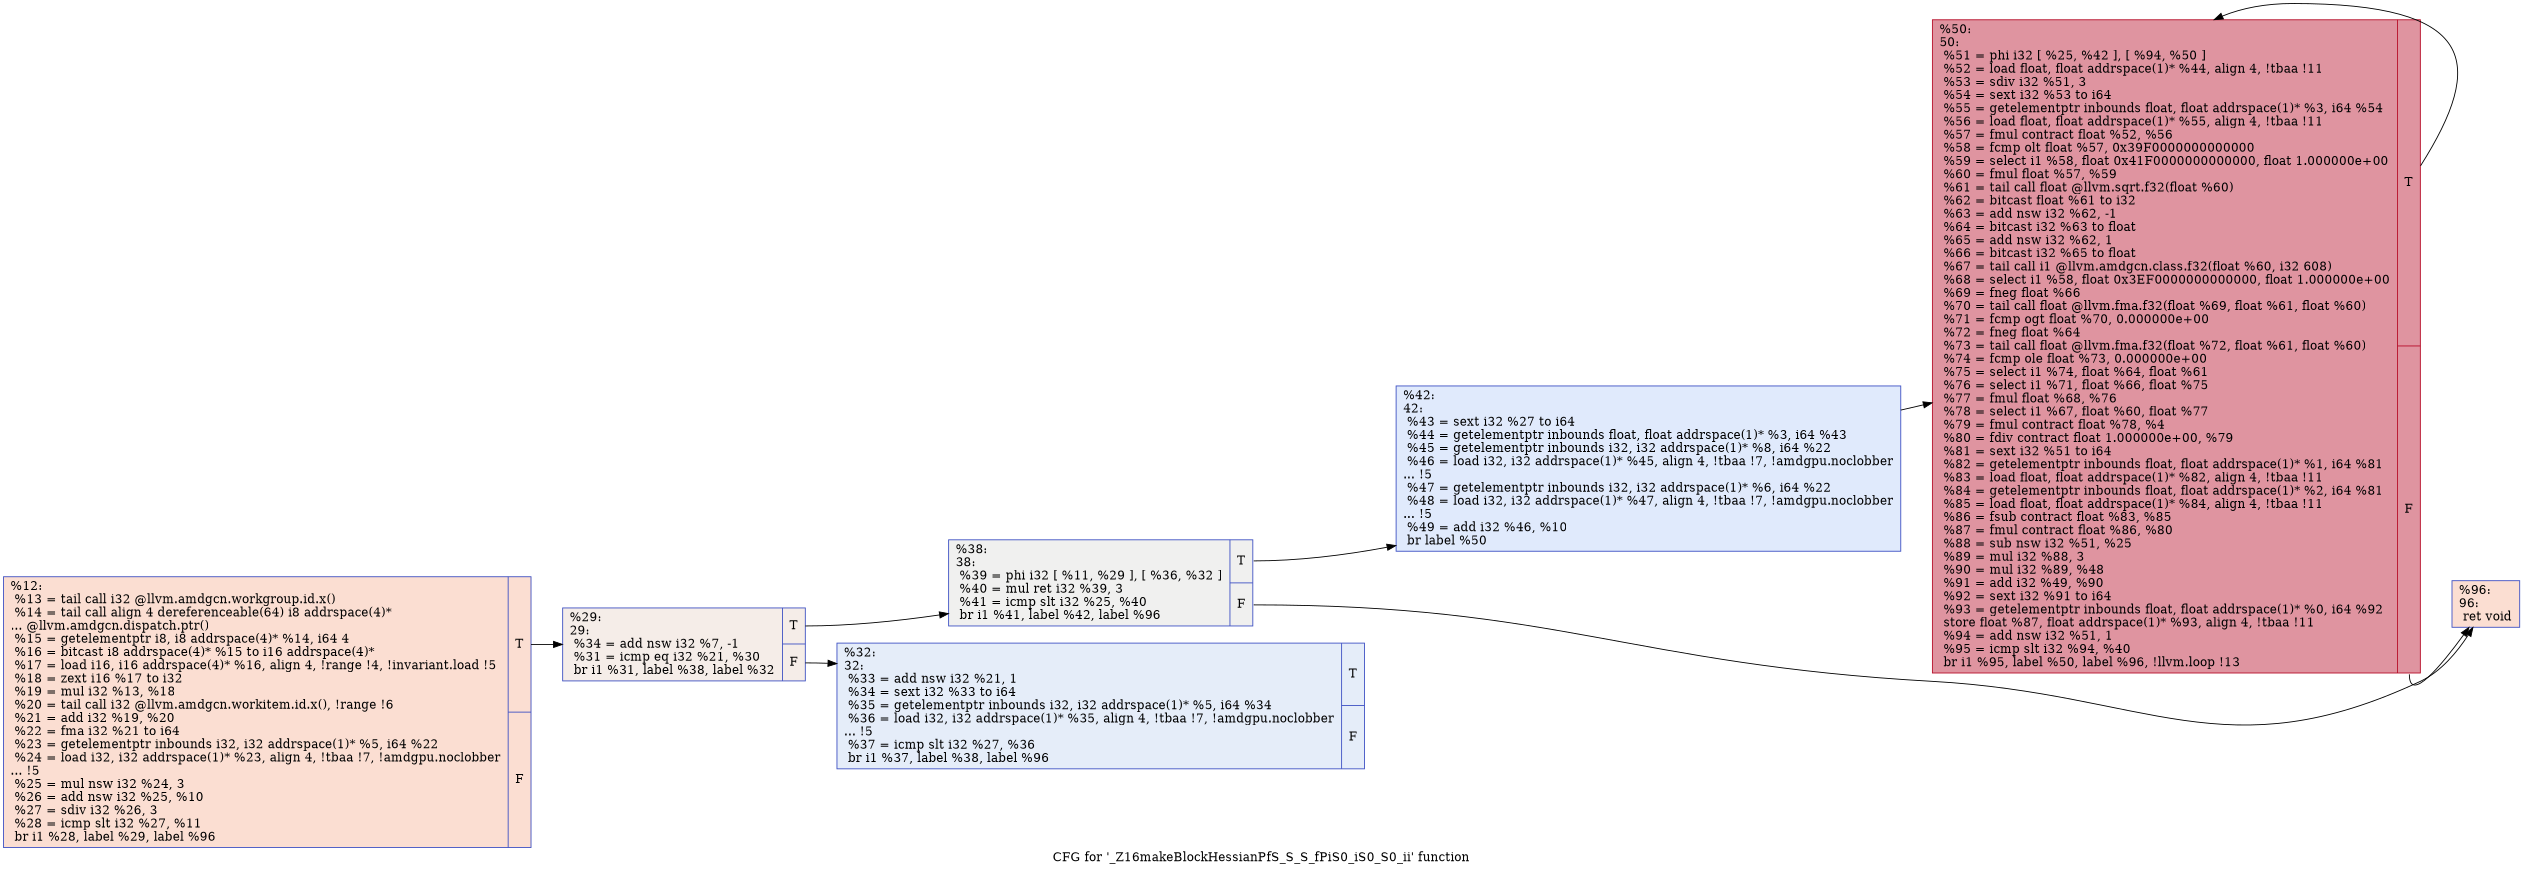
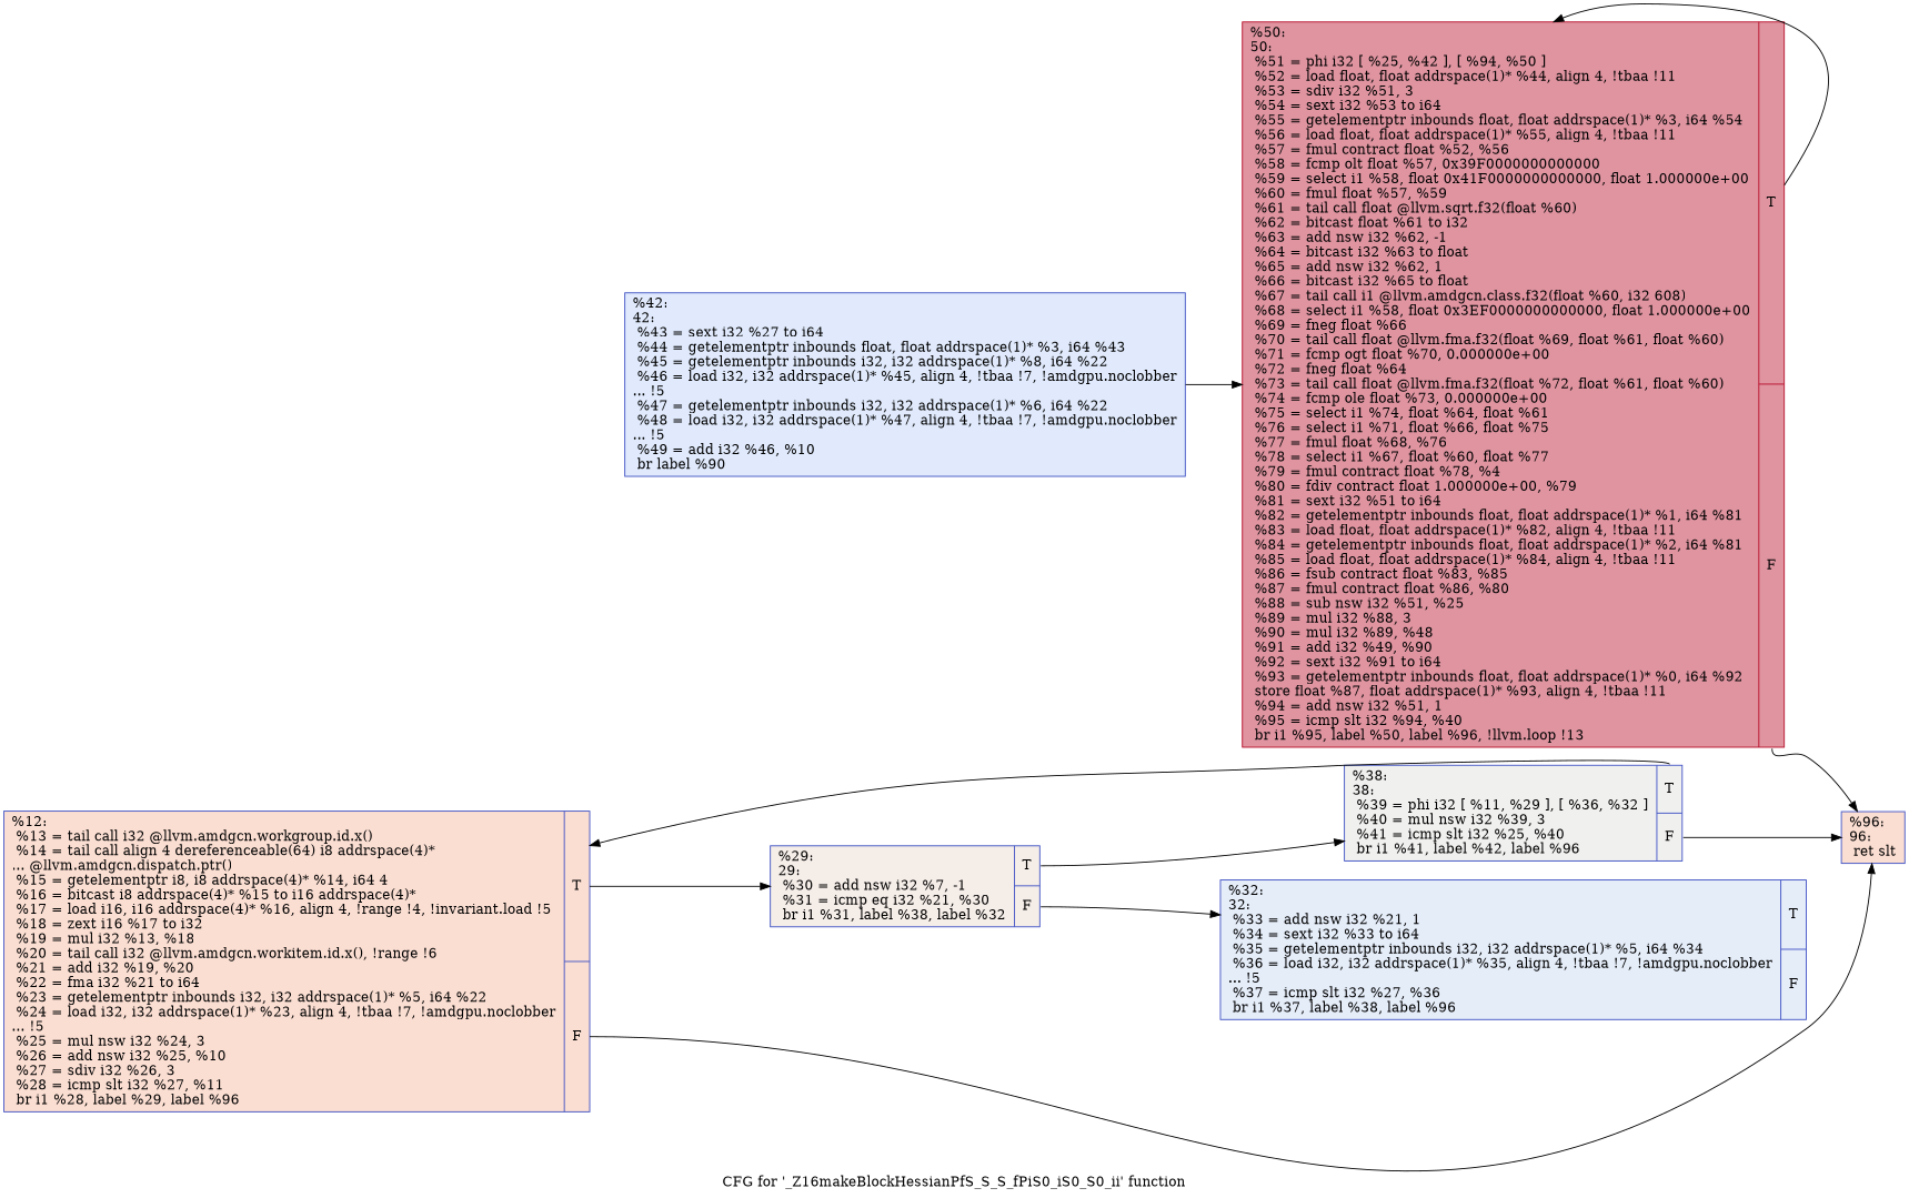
  digraph {
    label="CFG for '_Z16makeBlockHessianPfS_S_S_fPiS0_iS0_S0_ii' function"
    rankdir=LR
    node [color="#3d50c3ff" fillcolor="#f7b59970" shape=record style=filled]
    edge [tailport=s0]
    n1 [label="{%12:\l  %13 = tail call i32 @llvm.amdgcn.workgroup.id.x()\l  %14 = tail call align 4 dereferenceable(64) i8 addrspace(4)*\l... @llvm.amdgcn.dispatch.ptr()\l  %15 = getelementptr i8, i8 addrspace(4)* %14, i64 4\l  %16 = bitcast i8 addrspace(4)* %15 to i16 addrspace(4)*\l  %17 = load i16, i16 addrspace(4)* %16, align 4, !range !4, !invariant.load !5\l  %18 = zext i16 %17 to i32\l  %19 = mul i32 %13, %18\l  %20 = tail call i32 @llvm.amdgcn.workitem.id.x(), !range !6\l  %21 = add i32 %19, %20\l  %22 = fma i32 %21 to i64\l  %23 = getelementptr inbounds i32, i32 addrspace(1)* %5, i64 %22\l  %24 = load i32, i32 addrspace(1)* %23, align 4, !tbaa !7, !amdgpu.noclobber\l... !5\l  %25 = mul nsw i32 %24, 3\l  %26 = add nsw i32 %25, %10\l  %27 = sdiv i32 %26, 3\l  %28 = icmp slt i32 %27, %11\l  br i1 %28, label %29, label %96\l|{<s0>T|<s1>F}}"]
-   n2 [fillcolor="#e8d6cc70" label="{%29:\l29:                                               \l  %34 = add nsw i32 %7, -1\l  %31 = icmp eq i32 %21, %30\l  br i1 %31, label %38, label %32\l|{<s0>T|<s1>F}}"]
-   n3 [label="{%96:\l96:                                               \l  ret void\l}"]
-   n4 [fillcolor="#dedcdb70" label="{%38:\l38:                                               \l  %39 = phi i32 [ %11, %29 ], [ %36, %32 ]\l  %40 = mul ret i32 %39, 3\l  %41 = icmp slt i32 %25, %40\l  br i1 %41, label %42, label %96\l|{<s0>T|<s1>F}}"]
+   n2 [fillcolor="#e8d6cc70" label="{%29:\l29:                                               \l  %30 = add nsw i32 %7, -1\l  %31 = icmp eq i32 %21, %30\l  br i1 %31, label %38, label %32\l|{<s0>T|<s1>F}}"]
+   n3 [label="{%96:\l96:                                               \l  ret slt\l}"]
+   n4 [fillcolor="#dedcdb70" label="{%38:\l38:                                               \l  %39 = phi i32 [ %11, %29 ], [ %36, %32 ]\l  %40 = mul nsw i32 %39, 3\l  %41 = icmp slt i32 %25, %40\l  br i1 %41, label %42, label %96\l|{<s0>T|<s1>F}}"]
    n5 [fillcolor="#c5d6f270" label="{%32:\l32:                                               \l  %33 = add nsw i32 %21, 1\l  %34 = sext i32 %33 to i64\l  %35 = getelementptr inbounds i32, i32 addrspace(1)* %5, i64 %34\l  %36 = load i32, i32 addrspace(1)* %35, align 4, !tbaa !7, !amdgpu.noclobber\l... !5\l  %37 = icmp slt i32 %27, %36\l  br i1 %37, label %38, label %96\l|{<s0>T|<s1>F}}"]
-   n6 [fillcolor="#b9d0f970" label="{%42:\l42:                                               \l  %43 = sext i32 %27 to i64\l  %44 = getelementptr inbounds float, float addrspace(1)* %3, i64 %43\l  %45 = getelementptr inbounds i32, i32 addrspace(1)* %8, i64 %22\l  %46 = load i32, i32 addrspace(1)* %45, align 4, !tbaa !7, !amdgpu.noclobber\l... !5\l  %47 = getelementptr inbounds i32, i32 addrspace(1)* %6, i64 %22\l  %48 = load i32, i32 addrspace(1)* %47, align 4, !tbaa !7, !amdgpu.noclobber\l... !5\l  %49 = add i32 %46, %10\l  br label %50\l}"]
+   n6 [fillcolor="#b9d0f970" label="{%42:\l42:                                               \l  %43 = sext i32 %27 to i64\l  %44 = getelementptr inbounds float, float addrspace(1)* %3, i64 %43\l  %45 = getelementptr inbounds i32, i32 addrspace(1)* %8, i64 %22\l  %46 = load i32, i32 addrspace(1)* %45, align 4, !tbaa !7, !amdgpu.noclobber\l... !5\l  %47 = getelementptr inbounds i32, i32 addrspace(1)* %6, i64 %22\l  %48 = load i32, i32 addrspace(1)* %47, align 4, !tbaa !7, !amdgpu.noclobber\l... !5\l  %49 = add i32 %46, %10\l  br label %90\l}"]
    n7 [color="#b70d28ff" fillcolor="#b70d2870" label="{%50:\l50:                                               \l  %51 = phi i32 [ %25, %42 ], [ %94, %50 ]\l  %52 = load float, float addrspace(1)* %44, align 4, !tbaa !11\l  %53 = sdiv i32 %51, 3\l  %54 = sext i32 %53 to i64\l  %55 = getelementptr inbounds float, float addrspace(1)* %3, i64 %54\l  %56 = load float, float addrspace(1)* %55, align 4, !tbaa !11\l  %57 = fmul contract float %52, %56\l  %58 = fcmp olt float %57, 0x39F0000000000000\l  %59 = select i1 %58, float 0x41F0000000000000, float 1.000000e+00\l  %60 = fmul float %57, %59\l  %61 = tail call float @llvm.sqrt.f32(float %60)\l  %62 = bitcast float %61 to i32\l  %63 = add nsw i32 %62, -1\l  %64 = bitcast i32 %63 to float\l  %65 = add nsw i32 %62, 1\l  %66 = bitcast i32 %65 to float\l  %67 = tail call i1 @llvm.amdgcn.class.f32(float %60, i32 608)\l  %68 = select i1 %58, float 0x3EF0000000000000, float 1.000000e+00\l  %69 = fneg float %66\l  %70 = tail call float @llvm.fma.f32(float %69, float %61, float %60)\l  %71 = fcmp ogt float %70, 0.000000e+00\l  %72 = fneg float %64\l  %73 = tail call float @llvm.fma.f32(float %72, float %61, float %60)\l  %74 = fcmp ole float %73, 0.000000e+00\l  %75 = select i1 %74, float %64, float %61\l  %76 = select i1 %71, float %66, float %75\l  %77 = fmul float %68, %76\l  %78 = select i1 %67, float %60, float %77\l  %79 = fmul contract float %78, %4\l  %80 = fdiv contract float 1.000000e+00, %79\l  %81 = sext i32 %51 to i64\l  %82 = getelementptr inbounds float, float addrspace(1)* %1, i64 %81\l  %83 = load float, float addrspace(1)* %82, align 4, !tbaa !11\l  %84 = getelementptr inbounds float, float addrspace(1)* %2, i64 %81\l  %85 = load float, float addrspace(1)* %84, align 4, !tbaa !11\l  %86 = fsub contract float %83, %85\l  %87 = fmul contract float %86, %80\l  %88 = sub nsw i32 %51, %25\l  %89 = mul i32 %88, 3\l  %90 = mul i32 %89, %48\l  %91 = add i32 %49, %90\l  %92 = sext i32 %91 to i64\l  %93 = getelementptr inbounds float, float addrspace(1)* %0, i64 %92\l  store float %87, float addrspace(1)* %93, align 4, !tbaa !11\l  %94 = add nsw i32 %51, 1\l  %95 = icmp slt i32 %94, %40\l  br i1 %95, label %50, label %96, !llvm.loop !13\l|{<s0>T|<s1>F}}"]
    n1 -> n2
+   n1 -> n3 [tailport=s1]
    n2 -> n4
    n2 -> n5 [tailport=s1]
    n4 -> n3 [tailport=s1]
-   n4 -> n6
+   n4 -> n1
    n6 -> n7
    n7 -> n3 [tailport=s1]
    n7 -> n7
  }
